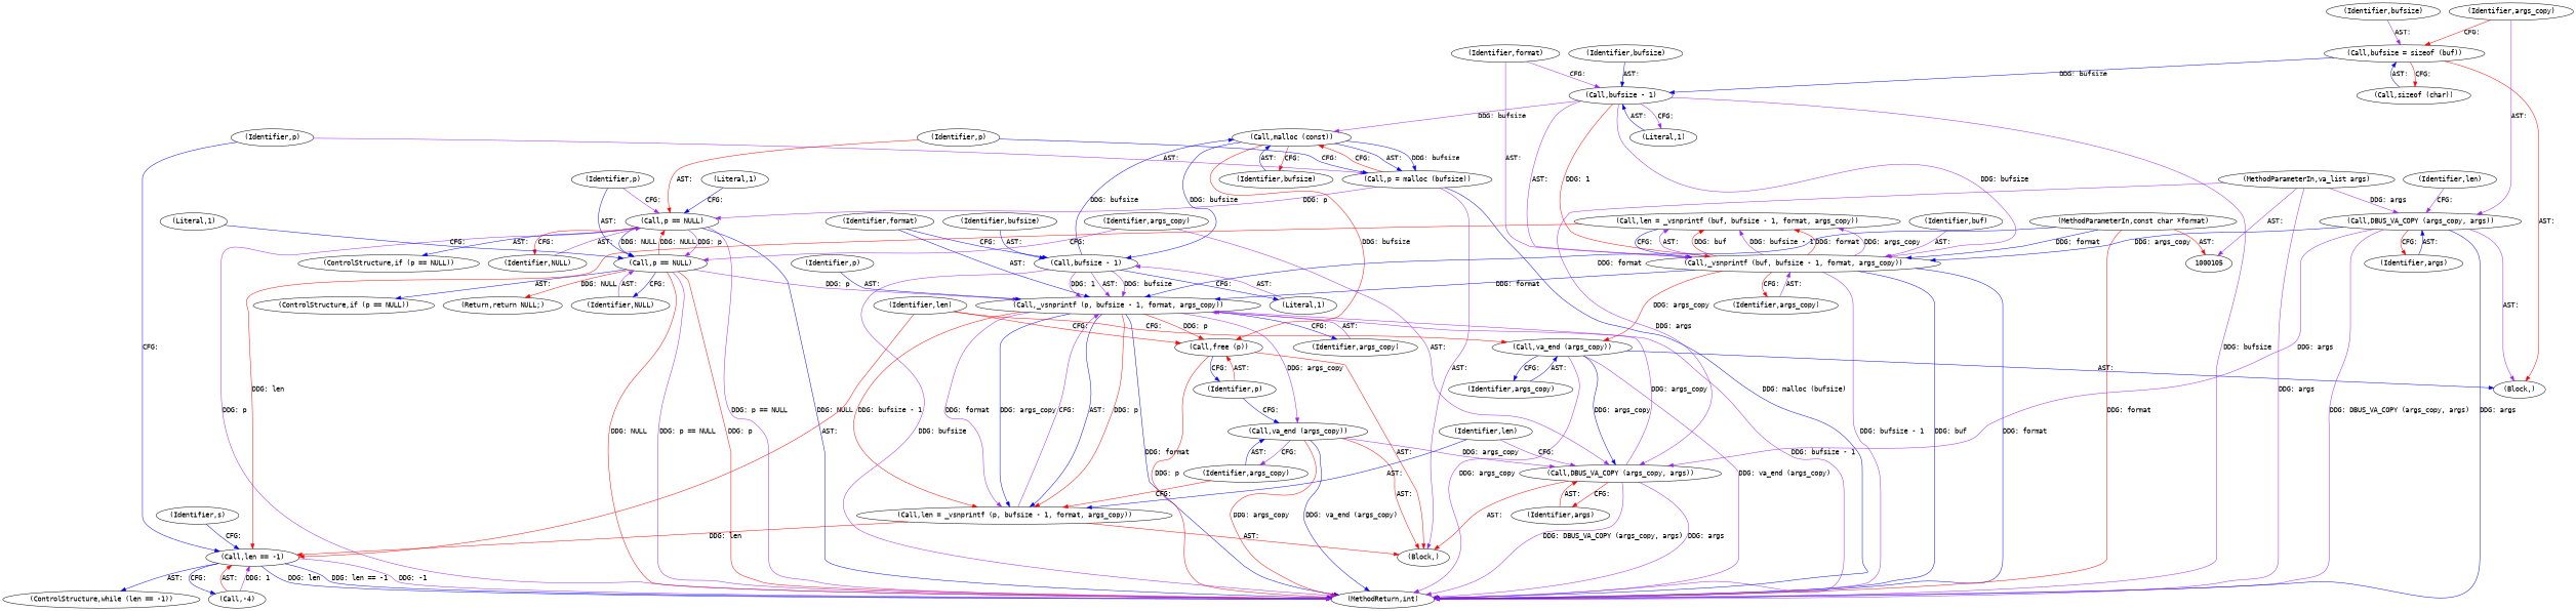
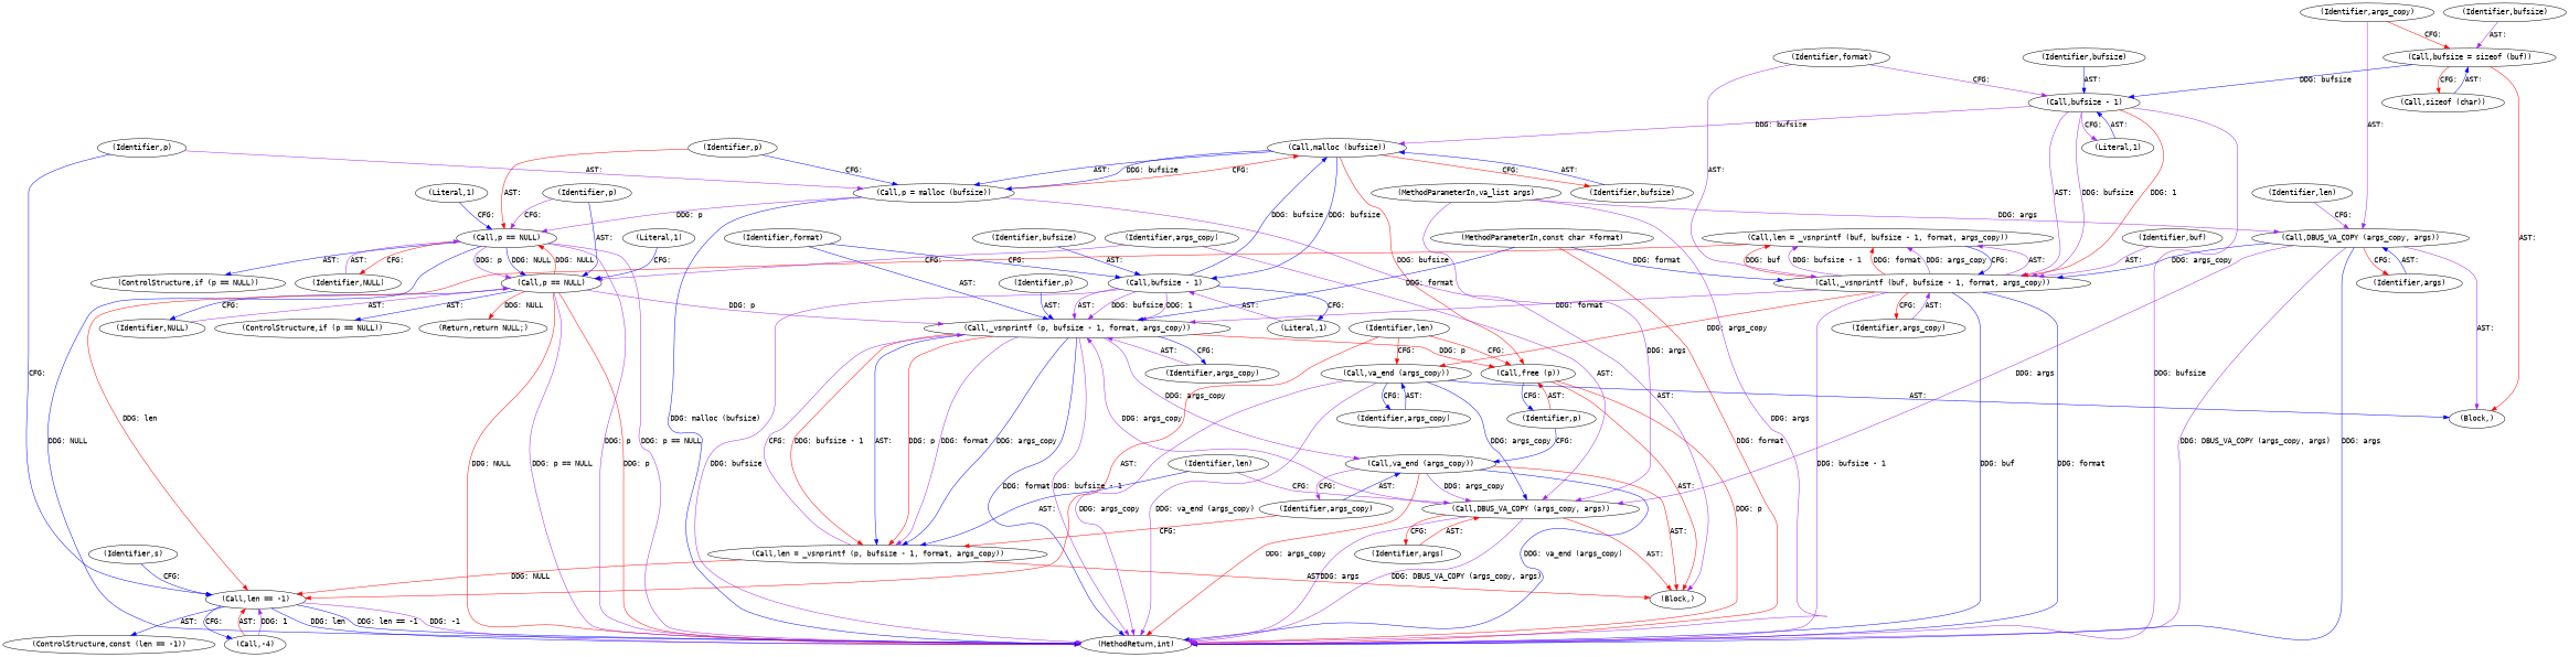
  digraph {
    fontname="DejaVu Sans Mono"
    node [fontname="DejaVu Sans Mono"]
    edge [color=purple fontname="DejaVu Sans Mono"]
    n1 [label="(Call,_vsnprintf (p, bufsize - 1, format, args_copy))"]
    n2 [label="(Call,va_end (args_copy))"]
    n3 [label="(Call,len = _vsnprintf (p, bufsize - 1, format, args_copy))"]
    n4 [label="(Call,free (p))"]
    n5 [label="(MethodReturn,int)"]
    n6 [label="(Identifier,args_copy)"]
    n7 [label="(Block,)"]
    n8 [label="(Call,DBUS_VA_COPY (args_copy, args))"]
    n9 [label="(Identifier,args_copy)"]
    n10 [label="(Call,len == -1)"]
    n11 [label="(Identifier,p)"]
    n12 [label="(Call,p == NULL)"]
    n13 [label="(Call,p == NULL)"]
    n14 [label="(Return,return NULL;)"]
    n15 [label="(Identifier,NULL)"]
    n16 [label="(ControlStructure,if (p == NULL))"]
    n17 [label="(ControlStructure,if (p == NULL))"]
    n18 [label="(Identifier,NULL)"]
    n19 [label="(Call,p = malloc (bufsize))"]
-   n20 [label="(Call,malloc (const))"]
+   n20 [label="(Call,malloc (bufsize))"]
    n21 [label="(Call,bufsize - 1)"]
    n22 [label="(Identifier,bufsize)"]
    n23 [label="(Literal,1)"]
    n24 [label="(Call,bufsize - 1)"]
    n25 [label="(Call,_vsnprintf (buf, bufsize - 1, format, args_copy))"]
    n26 [label="(Literal,1)"]
    n27 [label="(Call,va_end (args_copy))"]
    n28 [label="(Call,len = _vsnprintf (buf, bufsize - 1, format, args_copy))"]
    n29 [label="(Identifier,args_copy)"]
    n30 [label="(Call,bufsize = sizeof (buf))"]
    n31 [label="(Block,)"]
    n32 [label="(Call,sizeof (char))"]
    n33 [label="(Identifier,args_copy)"]
    n34 [label="(MethodParameterIn,const char *format)"]
-   1000105
    n36 [label="(Call,DBUS_VA_COPY (args_copy, args))"]
    n37 [label="(Identifier,args)"]
    n38 [label="(Identifier,args)"]
    n39 [label="(MethodParameterIn,va_list args)"]
-   n40 [label="(ControlStructure,while (len == -1))"]
+   n40 [label="(ControlStructure,const (len == -1))"]
    n41 [label="(Call,-4)"]
    n42 [label="(Identifier,p)"]
    n43 [label="(Identifier,bufsize)"]
    n44 [label="(Identifier,p)"]
    n45 [label="(Identifier,format)"]
    n46 [label="(Identifier,len)"]
    n47 [label="(Identifier,bufsize)"]
    n48 [label="(Identifier,args_copy)"]
    n49 [label="(Identifier,s)"]
    n50 [label="(Identifier,buf)"]
    n51 [label="(Identifier,format)"]
    n52 [label="(Identifier,p)"]
    n53 [label="(Identifier,bufsize)"]
    n54 [label="(Literal,1)"]
    n55 [label="(Literal,1)"]
    n56 [label="(Identifier,len)"]
    n57 [label="(Identifier,p)"]
    n58 [label="(Identifier,len)"]
    n59 [label="(Identifier,args_copy)"]
    n1 -> n2 [label="DDG: args_copy"]
    n1 -> n3 [color=blue label="AST: "]
    n1 -> n3 [color=red label="DDG: p"]
    n1 -> n3 [color=red label="DDG: bufsize - 1"]
    n1 -> n3 [label="DDG: format"]
    n1 -> n3 [color=blue label="DDG: args_copy"]
    n1 -> n4 [color=red label="DDG: p"]
    n1 -> n5 [label="DDG: bufsize - 1"]
    n1 -> n5 [color=blue label="DDG: format"]
    n1 -> n6 [color=blue label="CFG: "]
    n2 -> n5 [color=red label="DDG: args_copy"]
    n2 -> n5 [color=blue label="DDG: va_end (args_copy)"]
    n2 -> n7 [color=red label="AST: "]
    n2 -> n8 [label="DDG: args_copy"]
    n2 -> n9 [label="CFG: "]
    n3 -> n1 [label="CFG: "]
    n3 -> n7 [color=red label="AST: "]
-   n3 -> n10 [color=red label="DDG: len"]
+   n3 -> n10 [color=red label="DDG: NULL"]
    n4 -> n5 [color=red label="DDG: p"]
    n4 -> n7 [color=red label="AST: "]
    n4 -> n11 [color=blue label="CFG: "]
    n6 -> n1 [label="AST: "]
    n8 -> n1 [label="DDG: args_copy"]
    n8 -> n5 [label="DDG: args"]
    n8 -> n5 [label="DDG: DBUS_VA_COPY (args_copy, args)"]
    n8 -> n7 [color=red label="AST: "]
    n8 -> n38 [color=red label="CFG: "]
    n9 -> n2 [color=blue label="AST: "]
    n9 -> n3 [color=red label="CFG: "]
    n10 -> n5 [color=blue label="DDG: len"]
    n10 -> n5 [color=blue label="DDG: len == -1"]
    n10 -> n5 [label="DDG: -1"]
    n10 -> n40 [color=blue label="AST: "]
    n10 -> n41 [color=blue label="CFG: "]
    n11 -> n2 [color=blue label="CFG: "]
    n11 -> n4 [color=red label="AST: "]
    n12 -> n1 [label="DDG: p"]
    n12 -> n5 [color=red label="DDG: NULL"]
    n12 -> n5 [label="DDG: p == NULL"]
    n12 -> n5 [color=red label="DDG: p"]
    n12 -> n13 [color=red label="DDG: NULL"]
    n12 -> n14 [color=red label="DDG: NULL"]
    n12 -> n15 [color=blue label="CFG: "]
    n12 -> n16 [color=blue label="AST: "]
    n13 -> n5 [label="DDG: p == NULL"]
    n13 -> n5 [color=blue label="DDG: NULL"]
    n13 -> n5 [label="DDG: p"]
    n13 -> n12 [label="DDG: p"]
    n13 -> n12 [color=blue label="DDG: NULL"]
    n13 -> n17 [color=blue label="AST: "]
    n13 -> n18 [color=red label="CFG: "]
    n15 -> n12 [label="AST: "]
    n18 -> n13 [label="AST: "]
    n19 -> n5 [color=blue label="DDG: malloc (bufsize)"]
    n19 -> n7 [label="AST: "]
    n19 -> n13 [label="DDG: p"]
    n19 -> n20 [color=red label="CFG: "]
    n20 -> n4 [color=red label="DDG: bufsize"]
    n20 -> n19 [color=blue label="AST: "]
    n20 -> n19 [color=blue label="DDG: bufsize"]
    n20 -> n21 [color=blue label="DDG: bufsize"]
    n20 -> n22 [color=red label="CFG: "]
    n21 -> n1 [label="AST: "]
    n21 -> n1 [label="DDG: bufsize"]
    n21 -> n1 [label="DDG: 1"]
    n21 -> n5 [label="DDG: bufsize"]
    n21 -> n20 [color=blue label="DDG: bufsize"]
    n21 -> n23 [color=blue label="CFG: "]
    n22 -> n20 [color=blue label="AST: "]
    n23 -> n21 [label="AST: "]
    n24 -> n5 [label="DDG: bufsize"]
    n24 -> n20 [label="DDG: bufsize"]
    n24 -> n25 [label="AST: "]
    n24 -> n25 [label="DDG: bufsize"]
    n24 -> n25 [color=red label="DDG: 1"]
    n24 -> n26 [label="CFG: "]
-   n25 -> n1 [color=blue label="DDG: format"]
+   n25 -> n1 [label="DDG: format"]
    n25 -> n5 [color=blue label="DDG: buf"]
    n25 -> n5 [color=blue label="DDG: format"]
    n25 -> n5 [label="DDG: bufsize - 1"]
    n25 -> n27 [color=red label="DDG: args_copy"]
    n25 -> n28 [label="AST: "]
    n25 -> n28 [color=red label="DDG: buf"]
    n25 -> n28 [label="DDG: bufsize - 1"]
    n25 -> n28 [color=red label="DDG: format"]
    n25 -> n28 [label="DDG: args_copy"]
    n25 -> n29 [color=red label="CFG: "]
    n26 -> n24 [color=blue label="AST: "]
    n27 -> n5 [label="DDG: args_copy"]
    n27 -> n5 [label="DDG: va_end (args_copy)"]
    n27 -> n8 [color=blue label="DDG: args_copy"]
    n27 -> n31 [color=blue label="AST: "]
    n27 -> n33 [color=blue label="CFG: "]
    n28 -> n10 [color=red label="DDG: len"]
    n28 -> n25 [color=blue label="CFG: "]
    n29 -> n25 [label="AST: "]
    n30 -> n24 [color=blue label="DDG: bufsize"]
    n30 -> n31 [color=red label="AST: "]
    n30 -> n32 [color=red label="CFG: "]
    n32 -> n30 [color=blue label="AST: "]
    n33 -> n27 [color=blue label="AST: "]
    n34 -> n1 [color=blue label="DDG: format"]
    n34 -> n5 [color=red label="DDG: format"]
    n34 -> n25 [color=blue label="DDG: format"]
-   n34 -> 1000105 [color=red label="AST: "]
    n36 -> n5 [label="DDG: DBUS_VA_COPY (args_copy, args)"]
    n36 -> n5 [color=blue label="DDG: args"]
    n36 -> n8 [label="DDG: args"]
    n36 -> n25 [color=blue label="DDG: args_copy"]
    n36 -> n31 [label="AST: "]
    n36 -> n37 [color=red label="CFG: "]
    n37 -> n36 [color=blue label="AST: "]
    n38 -> n8 [color=red label="AST: "]
    n39 -> n5 [label="DDG: args"]
    n39 -> n8 [label="DDG: args"]
-   n39 -> 1000105 [label="AST: "]
    n39 -> n36 [label="DDG: args"]
    n41 -> n10 [color=red label="AST: "]
    n41 -> n10 [label="DDG: 1"]
    n42 -> n1 [color=blue label="AST: "]
    n43 -> n24 [color=blue label="AST: "]
    n44 -> n10 [color=blue label="CFG: "]
    n44 -> n19 [label="AST: "]
    n45 -> n1 [color=blue label="AST: "]
    n45 -> n21 [color=blue label="CFG: "]
    n46 -> n3 [color=blue label="AST: "]
    n46 -> n8 [label="CFG: "]
    n47 -> n21 [color=blue label="AST: "]
    n48 -> n8 [label="AST: "]
    n48 -> n12 [label="CFG: "]
    n49 -> n10 [color=blue label="CFG: "]
    n50 -> n25 [label="AST: "]
    n51 -> n24 [label="CFG: "]
    n51 -> n25 [label="AST: "]
    n52 -> n12 [color=blue label="AST: "]
    n52 -> n13 [label="CFG: "]
    n53 -> n30 [label="AST: "]
    n54 -> n12 [color=blue label="CFG: "]
    n55 -> n13 [color=blue label="CFG: "]
    n56 -> n36 [label="CFG: "]
    n57 -> n13 [color=red label="AST: "]
    n57 -> n19 [color=blue label="CFG: "]
    n58 -> n4 [color=red label="CFG: "]
    n58 -> n10 [color=red label="AST: "]
    n58 -> n27 [color=red label="CFG: "]
    n59 -> n30 [color=red label="CFG: "]
    n59 -> n36 [label="AST: "]
  }
